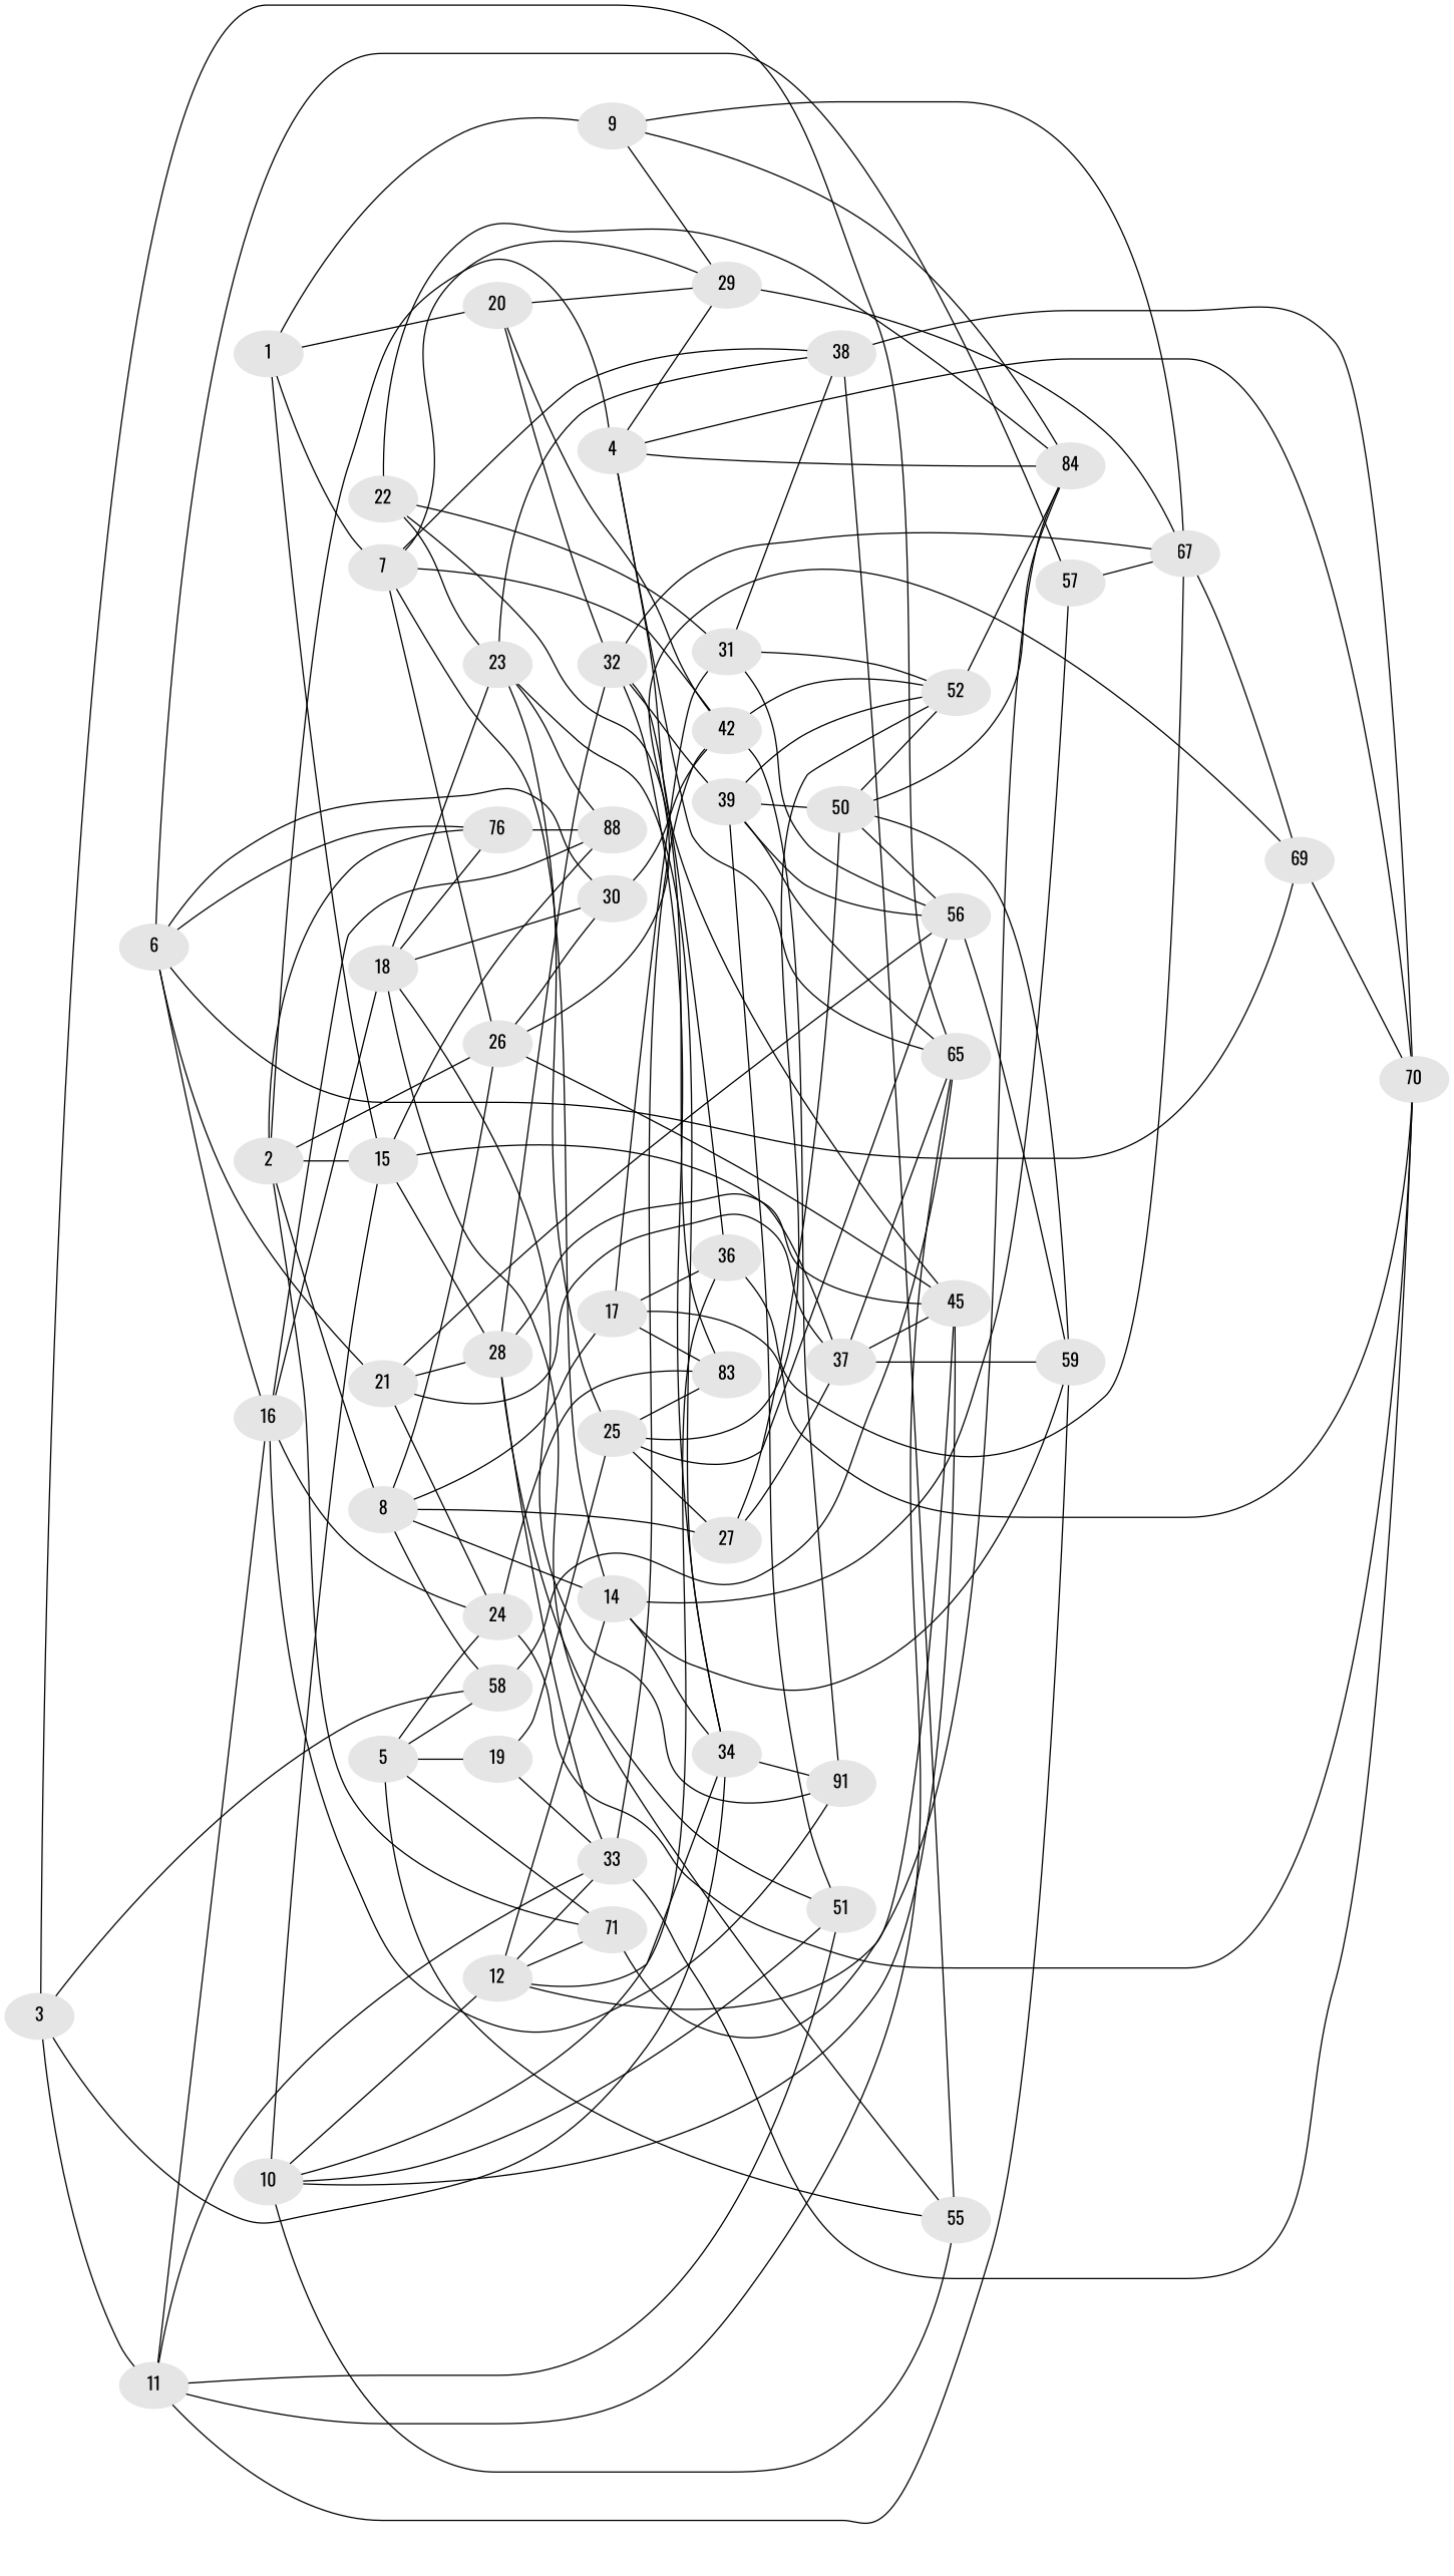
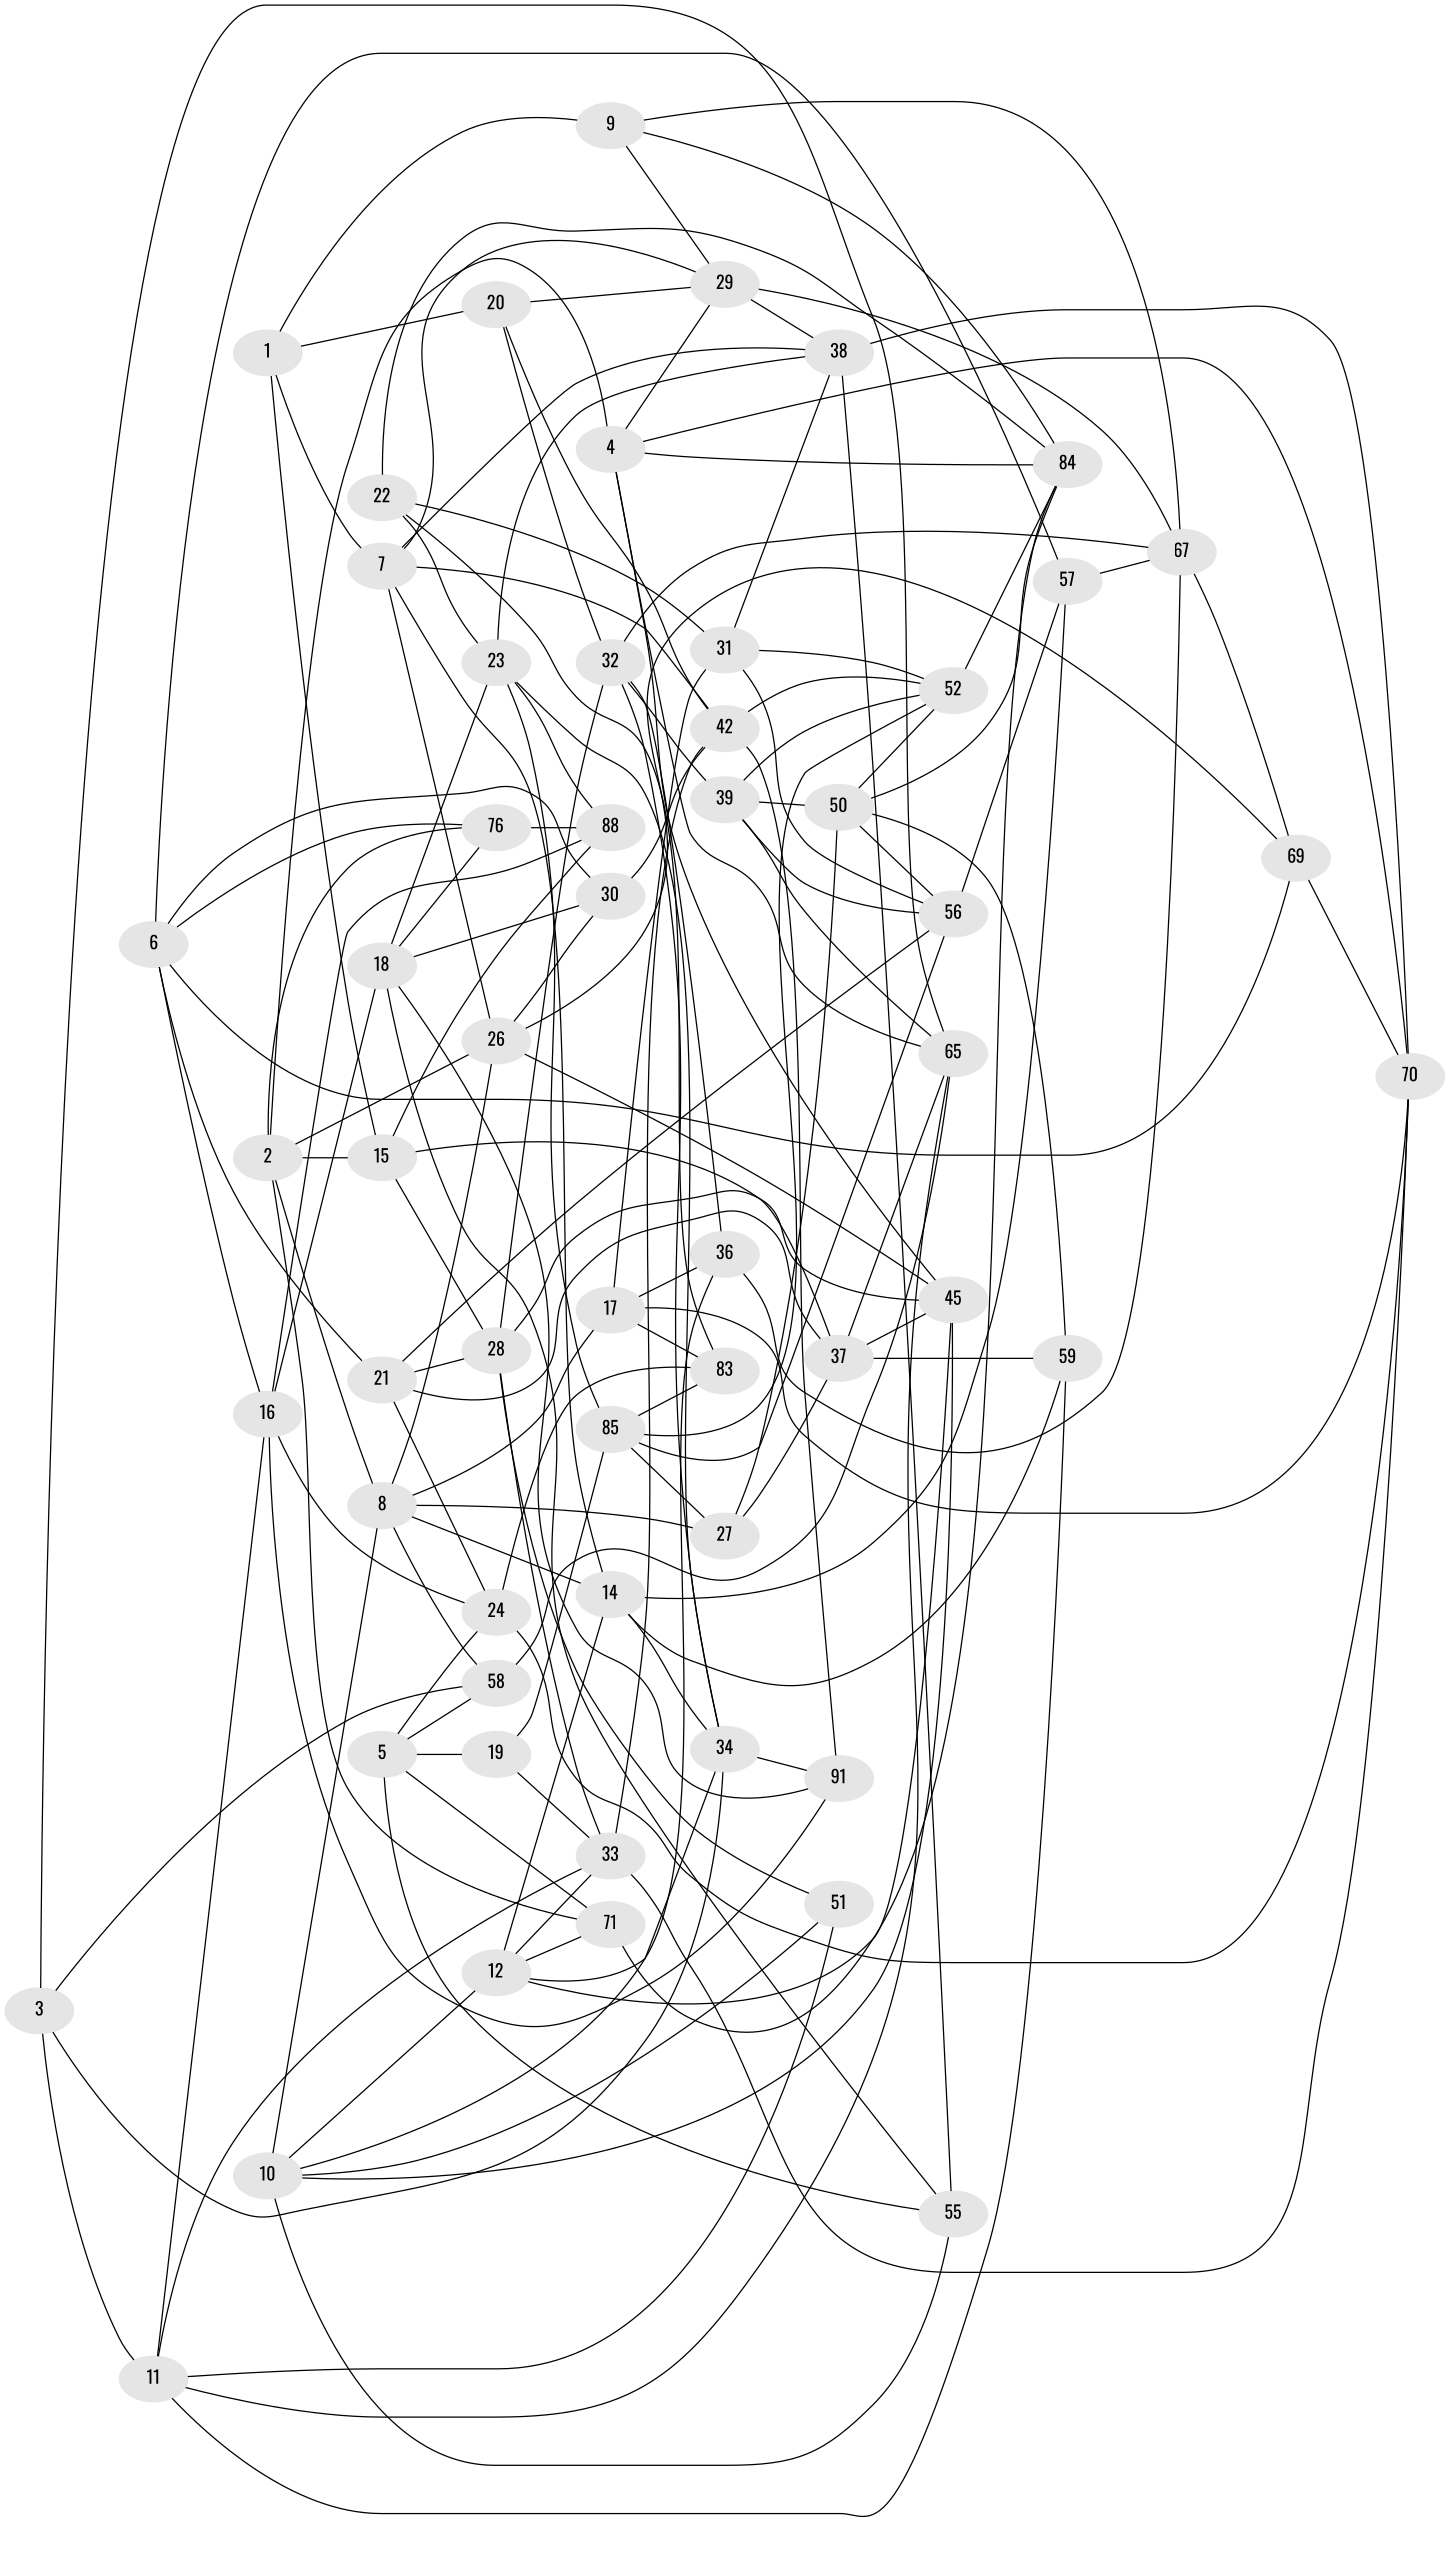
  graph {
    fontname=Oswald
    rankdir=LR
    node [color=gray90 fontname=Oswald style=filled]
    edge [fontname=Oswald]
    7 [super="+73"]
    26 [super="+44"]
    29 [super="+49"]
    14 [super="+75"]
    38 [super="+86"]
    42 [super="+61"]
    1
    9
    15 [super="+80"]
    20
    84 [super="+94"]
    67 [super="+68"]
    28 [super="+90"]
    37 [super="+82"]
    88
    32 [super="+64"]
    2 [super="+40"]
    4 [super="+13"]
    8 [super="+62"]
    71
    n21 [label=76]
    65 [super="+92"]
    45 [super="+76"]
    70 [super="+77"]
    58
    17 [super="+35"]
    27
    30
    69
    11 [super="+81"]
    16 [super="+78"]
    51
    33 [super="+93"]
    59
    3
    34 [super="+72"]
    91
    5 [super="+74"]
    19
    24 [super="+43"]
    55
-   25 [super="+41"]
+   25 [super="+41" label=85]
    83
    6 [super="+66"]
    21 [super="+89"]
    57
    18 [super="+63"]
    56 [super="+85"]
    52 [super="+54"]
    36
    31 [super="+53"]
    50 [super="+60"]
    10 [super="+48"]
    12 [super="+46"]
    23 [super="+47"]
    39 [super="+87"]
    22
    7 -- 26
    7 -- 29
    7 -- 14
    7 -- 38
    7 -- 42
    26 -- 45
    26 -- 30
    26 -- 69
+   29 -- 38
    29 -- 67
    14 -- 59
    14 -- 34
    14 -- 57
    38 -- 70
    38 -- 55
    42 -- 91
    42 -- 52
    1 -- 7
    1 -- 9
    1 -- 15
    1 -- 20
    9 -- 29
    9 -- 84
    9 -- 67
    15 -- 28
    15 -- 37
    15 -- 88
    20 -- 29
    20 -- 42
    20 -- 32
    67 -- 69
    28 -- 32
    28 -- 45
    28 -- 51
    28 -- 33
    37 -- 65
    37 -- 45
    37 -- 59
    32 -- 67
    32 -- 34
    32 -- 36
    32 -- 39
    2 -- 26
    2 -- 15
    2 -- 4
    2 -- 8
    2 -- 71
    2 -- n21
    4 -- 29
    4 -- 84
    4 -- 65
    4 -- 45
    4 -- 70
    8 -- 26
    8 -- 14
    8 -- 58
    8 -- 17
    8 -- 27
    71 -- 84
    n21 -- 88
    58 -- 65
    17 -- 70
    17 -- 83
    17 -- 36
    17 -- 31 [weight=2]
    27 -- 37
    27 -- 50
    30 -- 42
    69 -- 70
    11 -- 65
    11 -- 16
    11 -- 51
    11 -- 33
    11 -- 59
    16 -- 88
    16 -- 91
    16 -- 24
    16 -- 18
    33 -- 42
    33 -- 70
    3 -- 65
    3 -- 58
    3 -- 11
    3 -- 34
    34 -- 91
    5 -- 71
    5 -- 58
    5 -- 19 [weight=2]
    5 -- 24
    5 -- 55
    19 -- 33
    19 -- 25
    24 -- 70
    24 -- 83
    25 -- 27
    25 -- 83
    25 -- 56
    25 -- 52
    6 -- n21
    6 -- 30
    6 -- 69
    6 -- 16
    6 -- 21
    6 -- 57
    21 -- 28
    21 -- 37
    21 -- 24 [weight=2]
    21 -- 56
    57 -- 67
    18 -- n21
    18 -- 30
    18 -- 91
    18 -- 55
    18 -- 23
-   56 -- 59
+   56 -- 57
    52 -- 84
    36 -- 67
    31 -- 38
    31 -- 56
    31 -- 52
    50 -- 84
    50 -- 59
    50 -- 56
    50 -- 52
-   10 -- 15
+   10 -- 8
    10 -- 45
    10 -- 51
    10 -- 55
    10 -- 36
    10 -- 12
    12 -- 14
    12 -- 71
    12 -- 45
    12 -- 33
    12 -- 34
    23 -- 38
    23 -- 88
    23 -- 34
    23 -- 25
    39 -- 65
-   39 -- 51
    39 -- 56
    39 -- 52
    39 -- 50
    22 -- 84
    22 -- 83
    22 -- 31
    22 -- 23
  }
